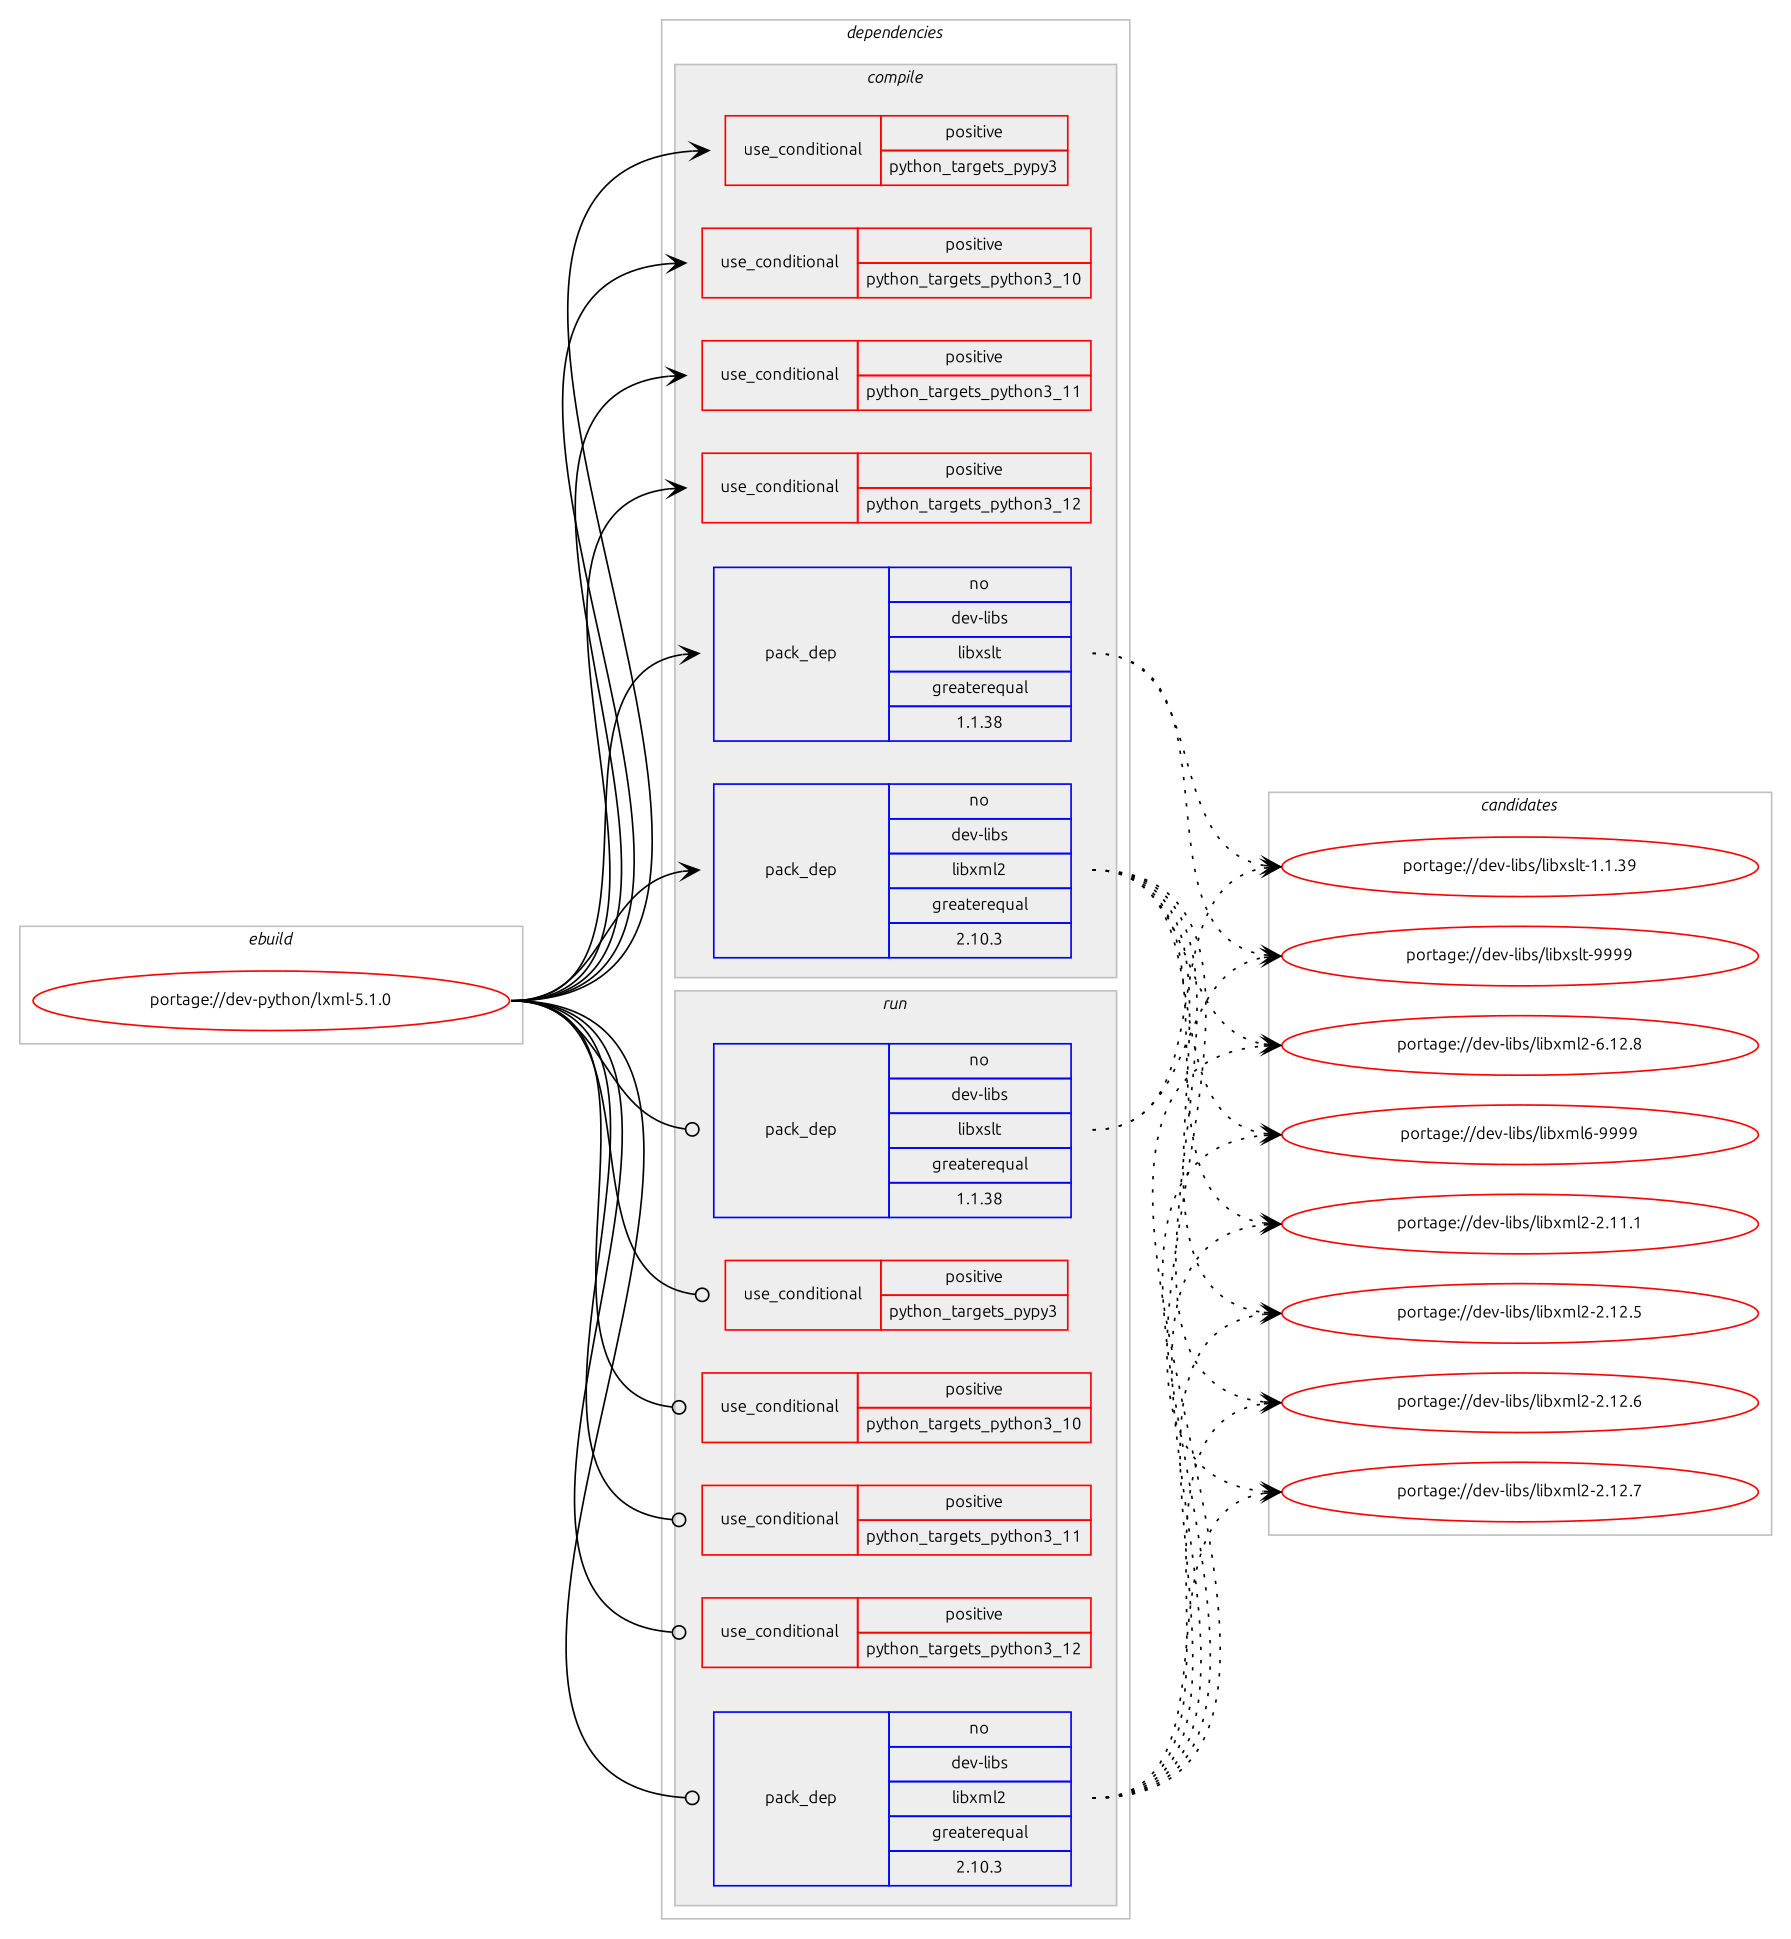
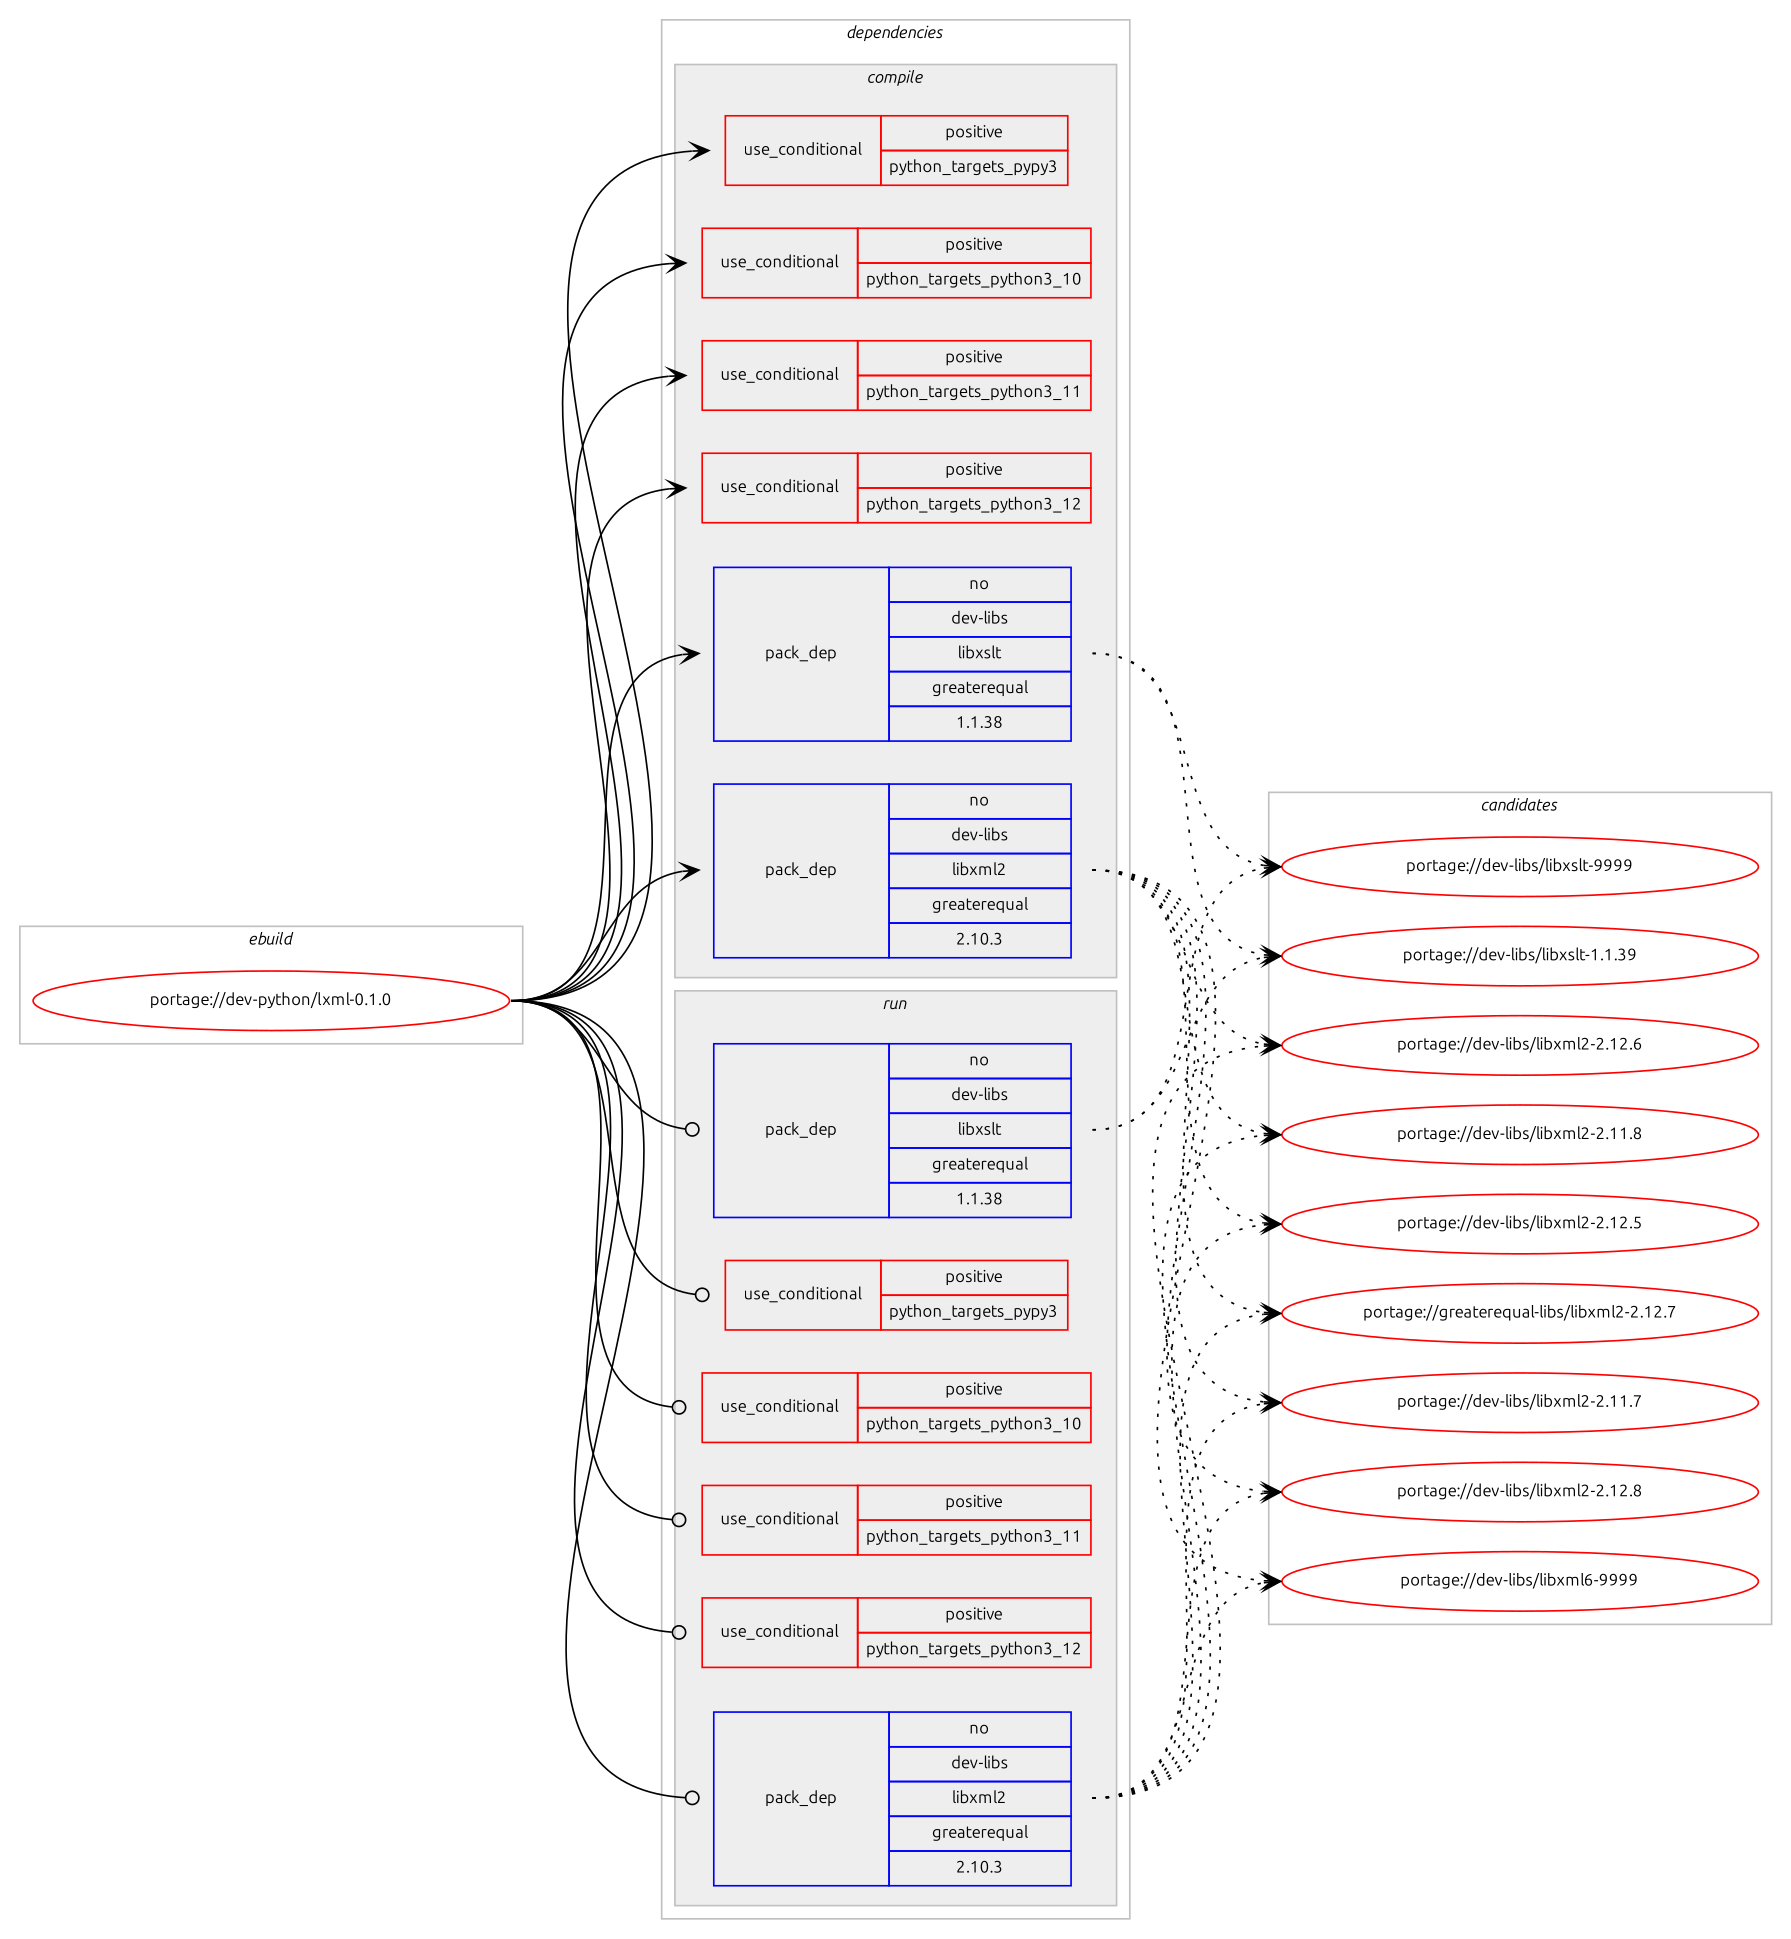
  digraph {
    compound=true
    concentrate=true
    fontname=Ubuntu
    fontsize=10
    newrank=true
    rankdir=LR
    ranksep=1.5
    node [color=red fontname=Ubuntu fontsize=10 shape=none]
    edge [arrowhead=vee fontname=Ubuntu headport=w style=dotted tailport=e weight=100]
-   n1 [label="portage://dev-python/lxml-5.1.0" width=4 shape=""]
+   n1 [label="portage://dev-python/lxml-0.1.0" width=4 shape=""]
    n2 [label=<<TABLE BORDER="0" CELLBORDER="1" CELLSPACING="0" CELLPADDING="4"><TR><TD ROWSPAN="3" CELLPADDING="10">use_conditional</TD></TR><TR><TD>positive</TD></TR><TR><TD>python_targets_pypy3</TD></TR></TABLE>>]
    n3 [label=<<TABLE BORDER="0" CELLBORDER="1" CELLSPACING="0" CELLPADDING="4"><TR><TD ROWSPAN="3" CELLPADDING="10">use_conditional</TD></TR><TR><TD>positive</TD></TR><TR><TD>python_targets_python3_10</TD></TR></TABLE>>]
    n4 [label=<<TABLE BORDER="0" CELLBORDER="1" CELLSPACING="0" CELLPADDING="4"><TR><TD ROWSPAN="3" CELLPADDING="10">use_conditional</TD></TR><TR><TD>positive</TD></TR><TR><TD>python_targets_python3_11</TD></TR></TABLE>>]
    n5 [label=<<TABLE BORDER="0" CELLBORDER="1" CELLSPACING="0" CELLPADDING="4"><TR><TD ROWSPAN="3" CELLPADDING="10">use_conditional</TD></TR><TR><TD>positive</TD></TR><TR><TD>python_targets_python3_12</TD></TR></TABLE>>]
    n6 [color=blue label=<<TABLE BORDER="0" CELLBORDER="1" CELLSPACING="0" CELLPADDING="4" WIDTH="220"><TR><TD ROWSPAN="6" CELLPADDING="30">pack_dep</TD></TR><TR><TD WIDTH="110">no</TD></TR><TR><TD>dev-libs</TD></TR><TR><TD>libxml2</TD></TR><TR><TD>greaterequal</TD></TR><TR><TD>2.10.3</TD></TR></TABLE>>]
    n7 [color=blue label=<<TABLE BORDER="0" CELLBORDER="1" CELLSPACING="0" CELLPADDING="4" WIDTH="220"><TR><TD ROWSPAN="6" CELLPADDING="30">pack_dep</TD></TR><TR><TD WIDTH="110">no</TD></TR><TR><TD>dev-libs</TD></TR><TR><TD>libxslt</TD></TR><TR><TD>greaterequal</TD></TR><TR><TD>1.1.38</TD></TR></TABLE>>]
    n8 [color=blue label=<<TABLE BORDER="0" CELLBORDER="1" CELLSPACING="0" CELLPADDING="4" WIDTH="220"><TR><TD ROWSPAN="6" CELLPADDING="30">pack_dep</TD></TR><TR><TD WIDTH="110">no</TD></TR><TR><TD>dev-libs</TD></TR><TR><TD>libxslt</TD></TR><TR><TD>greaterequal</TD></TR><TR><TD>1.1.38</TD></TR></TABLE>>]
    n9 [label=<<TABLE BORDER="0" CELLBORDER="1" CELLSPACING="0" CELLPADDING="4"><TR><TD ROWSPAN="3" CELLPADDING="10">use_conditional</TD></TR><TR><TD>positive</TD></TR><TR><TD>python_targets_pypy3</TD></TR></TABLE>>]
    n10 [label=<<TABLE BORDER="0" CELLBORDER="1" CELLSPACING="0" CELLPADDING="4"><TR><TD ROWSPAN="3" CELLPADDING="10">use_conditional</TD></TR><TR><TD>positive</TD></TR><TR><TD>python_targets_python3_10</TD></TR></TABLE>>]
    n11 [label=<<TABLE BORDER="0" CELLBORDER="1" CELLSPACING="0" CELLPADDING="4"><TR><TD ROWSPAN="3" CELLPADDING="10">use_conditional</TD></TR><TR><TD>positive</TD></TR><TR><TD>python_targets_python3_11</TD></TR></TABLE>>]
    n12 [label=<<TABLE BORDER="0" CELLBORDER="1" CELLSPACING="0" CELLPADDING="4"><TR><TD ROWSPAN="3" CELLPADDING="10">use_conditional</TD></TR><TR><TD>positive</TD></TR><TR><TD>python_targets_python3_12</TD></TR></TABLE>>]
    n13 [color=blue label=<<TABLE BORDER="0" CELLBORDER="1" CELLSPACING="0" CELLPADDING="4" WIDTH="220"><TR><TD ROWSPAN="6" CELLPADDING="30">pack_dep</TD></TR><TR><TD WIDTH="110">no</TD></TR><TR><TD>dev-libs</TD></TR><TR><TD>libxml2</TD></TR><TR><TD>greaterequal</TD></TR><TR><TD>2.10.3</TD></TR></TABLE>>]
-   n14 [label="portage://dev-libs/libxml2-2.11.1" width=4 shape=""]
+   n14 [label="portage://dev-libs/libxml2-2.11.7" width=4 shape=""]
+   n15 [label="portage://dev-libs/libxml2-2.11.8" width=4 shape=""]
    n16 [label="portage://dev-libs/libxml2-2.12.5" width=4 shape=""]
    n17 [label="portage://dev-libs/libxml2-2.12.6" width=4 shape=""]
-   n18 [label="portage://dev-libs/libxml2-2.12.7" width=4 shape=""]
-   n19 [label="portage://dev-libs/libxml2-6.12.8" width=4 shape=""]
+   n18 [label="portage://greaterequal-libs/libxml2-2.12.7" width=4 shape=""]
+   n19 [label="portage://dev-libs/libxml2-2.12.8" width=4 shape=""]
    n20 [label="portage://dev-libs/libxml6-9999" width=4 shape=""]
    n21 [label="portage://dev-libs/libxslt-1.1.39" width=4 shape=""]
    n22 [label="portage://dev-libs/libxslt-9999" width=4 shape=""]
    subgraph cluster_1 {
      color=gray
      label=<<i>ebuild</i>>
      rank=same
      n1
    }
    subgraph cluster_2 {
      color=gray
      label=<<i>dependencies</i>>
      subgraph cluster_3 {
        color=gray
        fillcolor="#eeeeee"
        label=<<i>compile</i>>
        style=filled
        subgraph sub_4 {
          color=gray
          fillcolor="#eeeeee"
          label=<<i>compile</i>>
          style=filled
          n2
        }
        subgraph sub_5 {
          color=gray
          fillcolor="#eeeeee"
          label=<<i>compile</i>>
          style=filled
          n3
        }
        subgraph sub_6 {
          color=gray
          fillcolor="#eeeeee"
          label=<<i>compile</i>>
          style=filled
          n4
        }
        subgraph sub_7 {
          color=gray
          fillcolor="#eeeeee"
          label=<<i>compile</i>>
          style=filled
          n5
        }
        subgraph sub_8 {
          color=gray
          fillcolor="#eeeeee"
          label=<<i>compile</i>>
          style=filled
          n6
        }
        subgraph sub_9 {
          color=gray
          fillcolor="#eeeeee"
          label=<<i>compile</i>>
          style=filled
          n7
        }
      }
      subgraph cluster_10 {
        color=gray
        fillcolor="#eeeeee"
        label=<<i>compile and run</i>>
        style=filled
      }
      subgraph cluster_11 {
        color=gray
        fillcolor="#eeeeee"
        label=<<i>run</i>>
        style=filled
        subgraph sub_12 {
          color=gray
          fillcolor="#eeeeee"
          label=<<i>run</i>>
          style=filled
          n8
        }
        subgraph sub_13 {
          color=gray
          fillcolor="#eeeeee"
          label=<<i>run</i>>
          style=filled
          n9
        }
        subgraph sub_14 {
          color=gray
          fillcolor="#eeeeee"
          label=<<i>run</i>>
          style=filled
          n10
        }
        subgraph sub_15 {
          color=gray
          fillcolor="#eeeeee"
          label=<<i>run</i>>
          style=filled
          n11
        }
        subgraph sub_16 {
          color=gray
          fillcolor="#eeeeee"
          label=<<i>run</i>>
          style=filled
          n12
        }
        subgraph sub_17 {
          color=gray
          fillcolor="#eeeeee"
          label=<<i>run</i>>
          style=filled
          n13
        }
      }
    }
    subgraph cluster_18 {
      color=gray
      label=<<i>candidates</i>>
      rank=same
      subgraph sub_19 {
        color=black
        label=<<i>candidates</i>>
        nodesep=1
        rank=same
        n14
+       n15
        n16
        n17
        n18
        n19
        n20
      }
      subgraph sub_20 {
        color=black
        label=<<i>candidates</i>>
        nodesep=1
        rank=same
        n21
        n22
      }
      subgraph sub_21 {
        color=black
        label=<<i>candidates</i>>
        nodesep=1
        rank=same
        n14
+       n15
        n16
        n17
        n18
        n19
        n20
      }
      subgraph sub_22 {
        color=black
        label=<<i>candidates</i>>
        nodesep=1
        rank=same
        n21
        n22
      }
    }
    n1 -> n2 [style=solid weight=20]
    n1 -> n3 [style=solid weight=20]
    n1 -> n4 [style=solid weight=20]
    n1 -> n5 [style=solid weight=20]
    n1 -> n6 [style=solid weight=20]
    n1 -> n7 [style=solid weight=20]
    n1 -> n8 [arrowhead=odot style=solid weight=20]
    n1 -> n9 [arrowhead=odot style=solid weight=20]
    n1 -> n10 [arrowhead=odot style=solid weight=20]
    n1 -> n11 [arrowhead=odot style=solid weight=20]
    n1 -> n12 [arrowhead=odot style=solid weight=20]
    n1 -> n13 [arrowhead=odot style=solid weight=20]
    n6 -> n14
+   n6 -> n15
    n6 -> n16
    n6 -> n17
    n6 -> n18
    n6 -> n19
    n6 -> n20
    n7 -> n21
    n7 -> n22
    n8 -> n21
    n8 -> n22
    n13 -> n14
+   n13 -> n15
    n13 -> n16
    n13 -> n17
    n13 -> n18
    n13 -> n19
    n13 -> n20
  }
